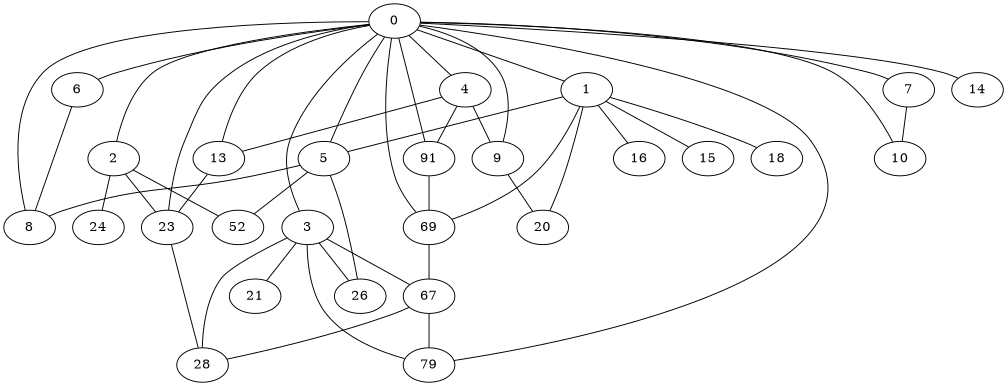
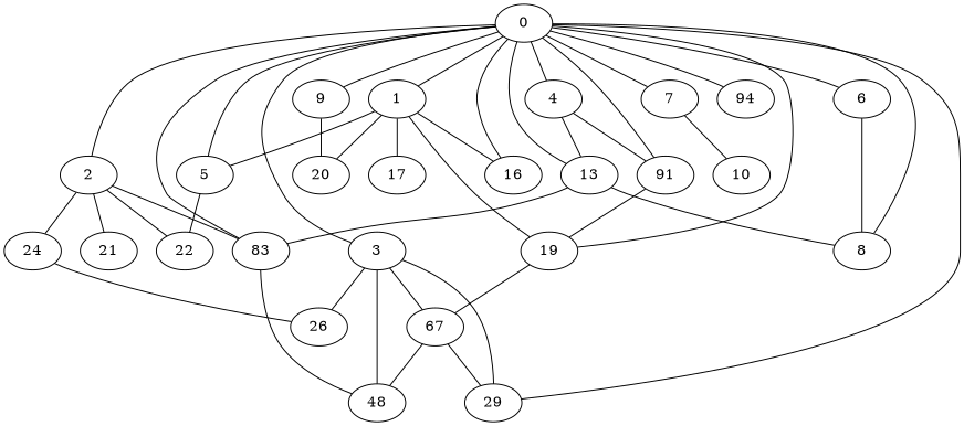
  graph {
    0
    1
    2
    3
    4
    5
    6
    7
    8
    9
    10
    n12 [label=91]
    13
-   14
-   23
-   29 [label=79]
-   19 [label=69]
+   14 [label=94]
+   23 [label=83]
+   29
+   19
    16
-   17 [label=15]
-   18
+   17
    20
    24
    21
-   22 [label=52]
-   28
+   22
+   28 [label=48]
    26
    n27 [label=67]
    0 -- 1
    0 -- 2
    0 -- 3
    0 -- 4
    0 -- 5
    0 -- 6
    0 -- 7
    0 -- 8
    0 -- 9
-   0 -- 10
+   0 -- 16
    0 -- n12
    0 -- 13
    0 -- 14
    0 -- 23
    0 -- 29
    0 -- 19
    1 -- 5
    1 -- 19
    1 -- 16
    1 -- 17
-   1 -- 18
    1 -- 20
    2 -- 23
    2 -- 24
-   3 -- 21
+   2 -- 21
    2 -- 22
    3 -- 29
    3 -- 28
    3 -- 26
    3 -- n27
-   4 -- 9
    4 -- n12
    4 -- 13
-   5 -- 8
+   13 -- 8
    5 -- 22
    6 -- 8
    7 -- 10
    9 -- 20
    n12 -- 19
    13 -- 23
    23 -- 28
    19 -- n27
-   5 -- 26
+   24 -- 26
    n27 -- 29
    n27 -- 28
  }
